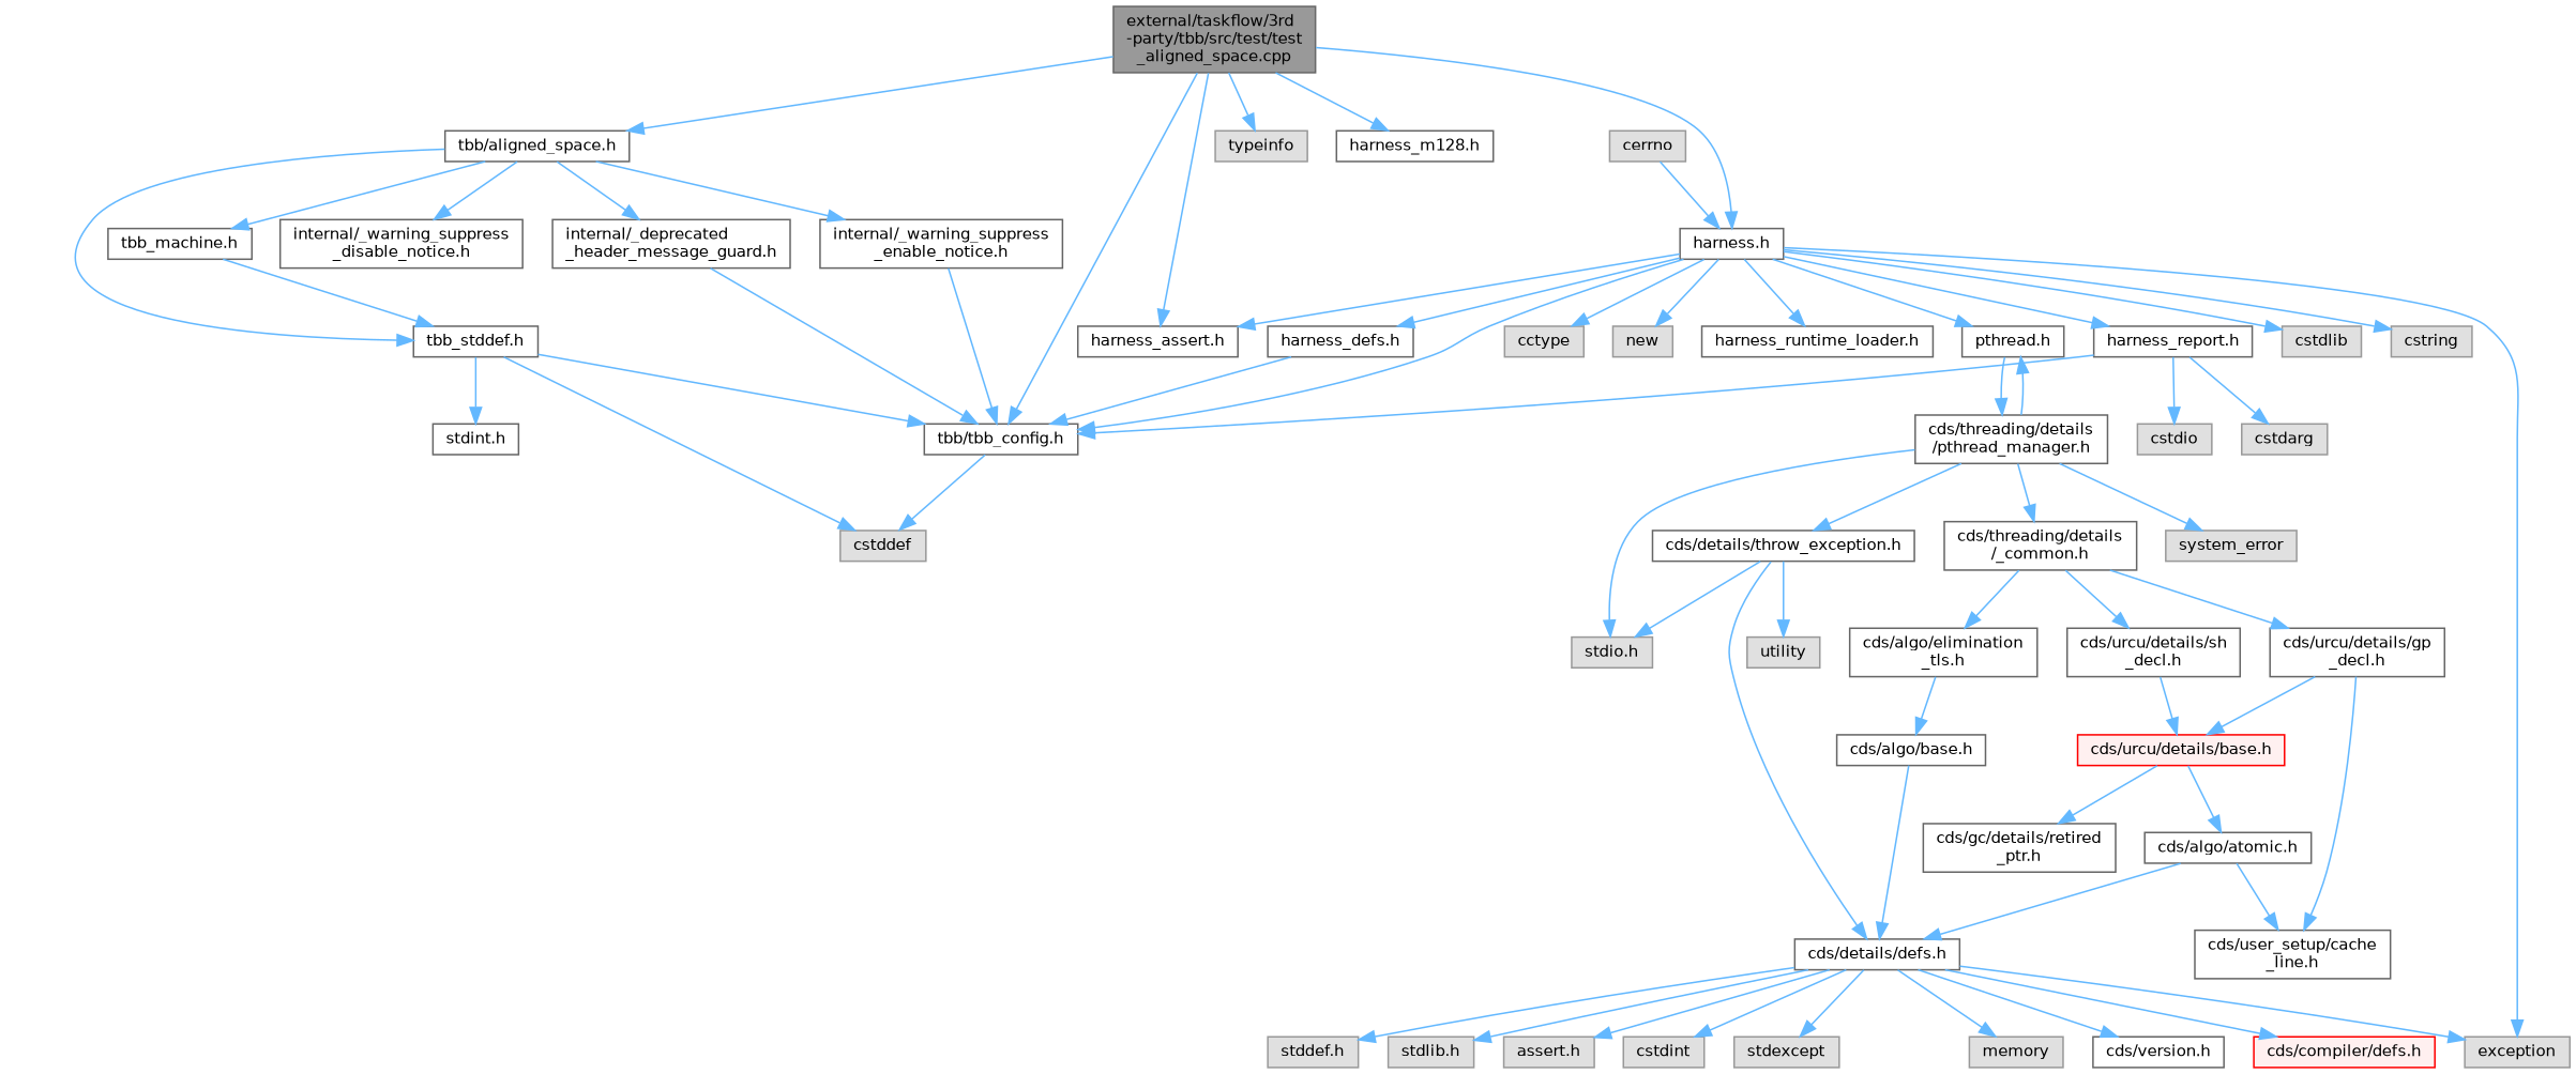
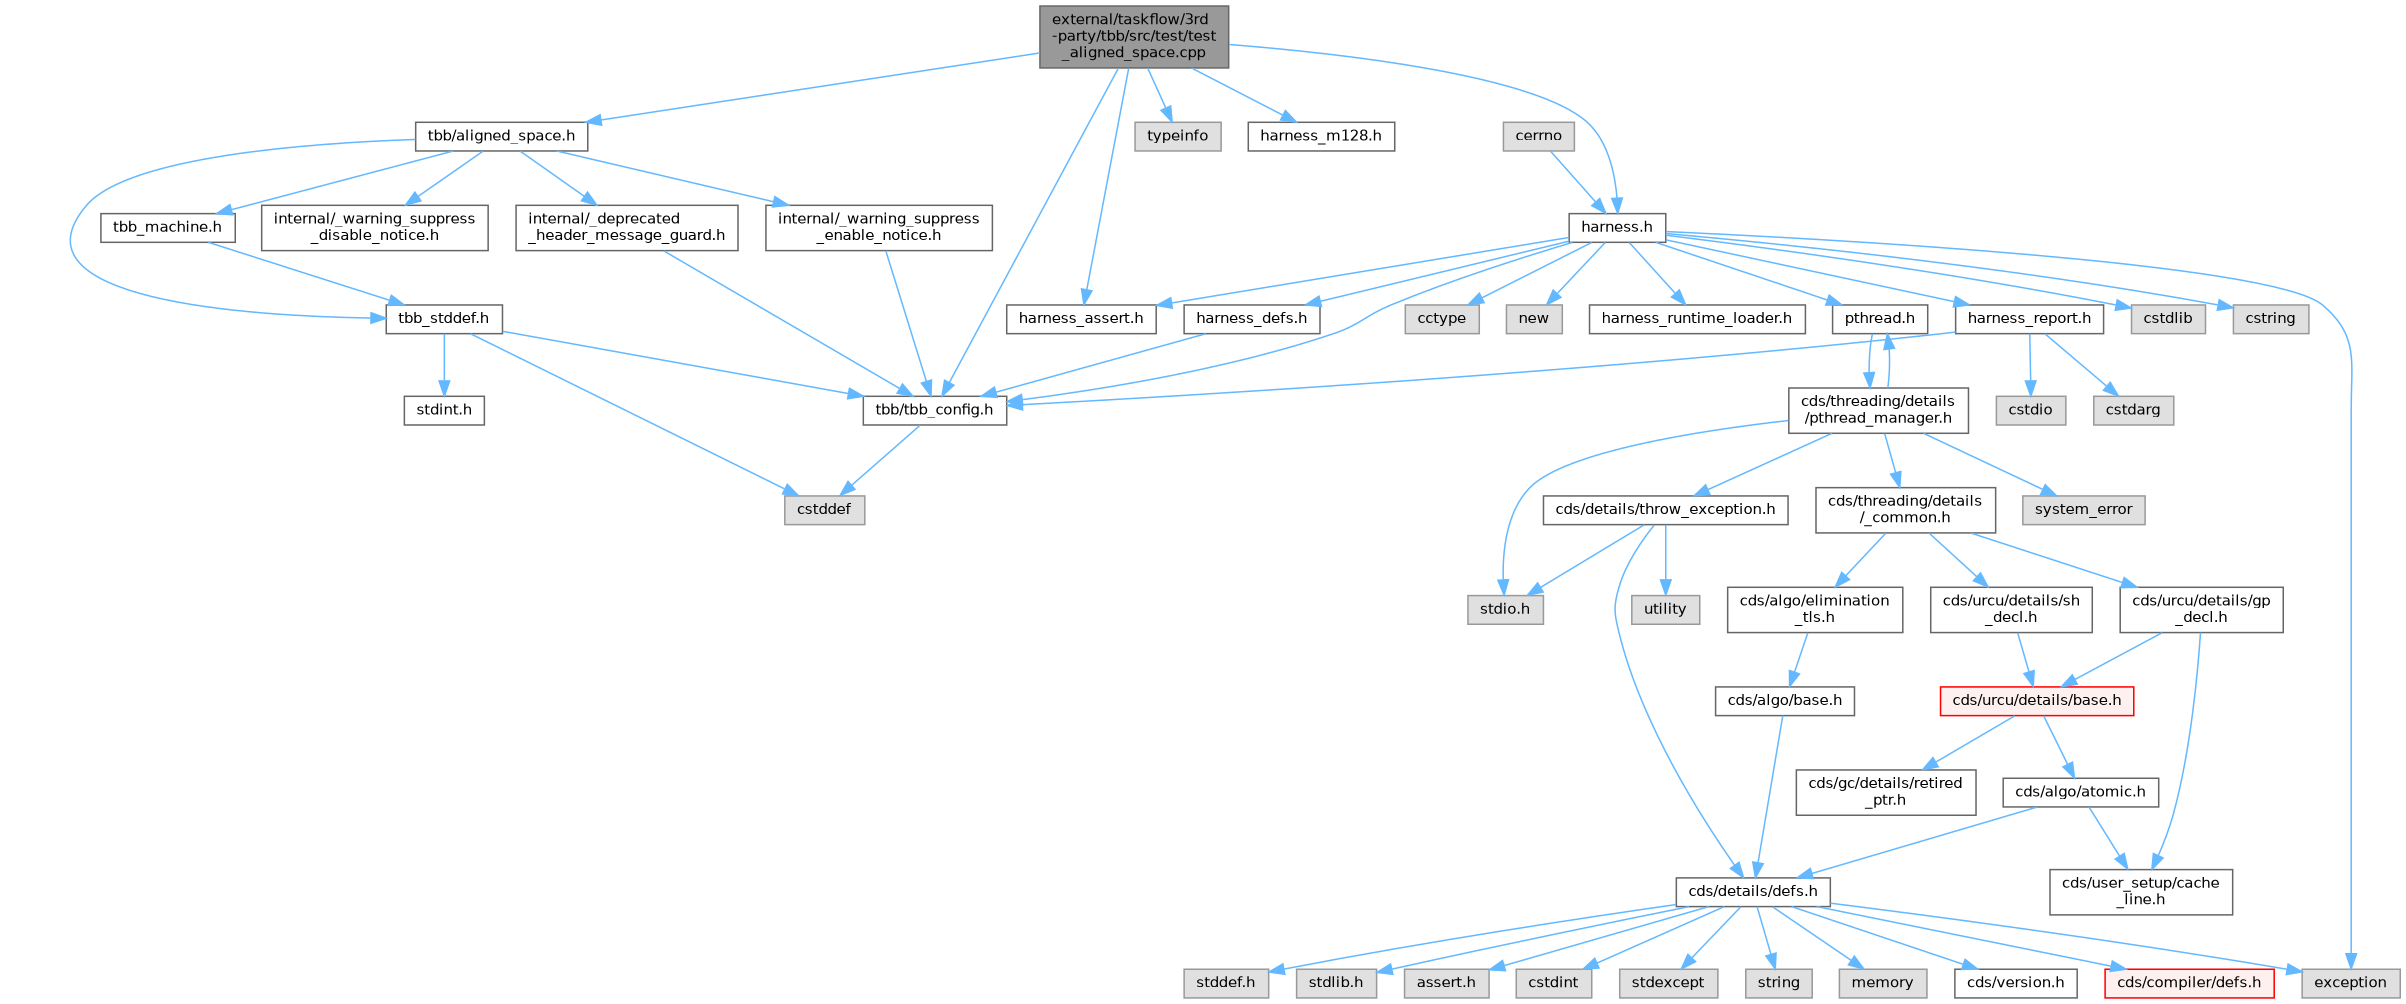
  digraph {
    node [color=grey40 fillcolor=white fontname=Helvetica fontsize=10 shape=box style=filled]
    edge [color=steelblue1 fontname=Helvetica fontsize=10 labelfontname=Helvetica labelfontsize=10 style=solid]
    n1 [color=gray40 fillcolor=grey60 fontcolor=black height=0.2 label="external/taskflow/3rd\l-party/tbb/src/test/test\l_aligned_space.cpp" width=0.4]
    n2 [height=0.2 label="tbb/tbb_config.h" width=0.4]
    n3 [height=0.2 label="tbb/aligned_space.h" width=0.4]
    n4 [height=0.2 label="harness_assert.h" width=0.4]
    n5 [height=0.2 label="harness.h" width=0.4]
    n6 [color=grey60 fillcolor="#E0E0E0" height=0.2 label=typeinfo width=0.4]
    n7 [height=0.2 label="harness_m128.h" width=0.4]
    n8 [color=grey60 fillcolor="#E0E0E0" height=0.2 label=cstddef width=0.4]
    n9 [height=0.2 label="internal/_deprecated\l_header_message_guard.h" width=0.4]
    n10 [height=0.2 label="internal/_warning_suppress\l_enable_notice.h" width=0.4]
    n11 [height=0.2 label="tbb_stddef.h" width=0.4]
    n12 [height=0.2 label="tbb_machine.h" width=0.4]
    n13 [height=0.2 label="internal/_warning_suppress\l_disable_notice.h" width=0.4]
    n14 [height=0.2 label="harness_defs.h" width=0.4]
    n15 [color=grey60 fillcolor="#E0E0E0" height=0.2 label=cstdlib width=0.4]
    n16 [color=grey60 fillcolor="#E0E0E0" height=0.2 label=cstring width=0.4]
    n17 [color=grey60 fillcolor="#E0E0E0" height=0.2 label=cctype width=0.4]
    n18 [color=grey60 fillcolor="#E0E0E0" height=0.2 label=new width=0.4]
    n19 [height=0.2 label="pthread.h" width=0.4]
    n20 [color=grey60 fillcolor="#E0E0E0" height=0.2 label=exception width=0.4]
    n21 [height=0.2 label="harness_runtime_loader.h" width=0.4]
    n22 [height=0.2 label="harness_report.h" width=0.4]
    n23 [height=0.2 label="stdint.h" width=0.4]
    n24 [color=grey60 fillcolor="#E0E0E0" height=0.2 label=cerrno width=0.4]
    n25 [height=0.2 label="cds/threading/details\l/pthread_manager.h" width=0.4]
    n26 [color=grey60 fillcolor="#E0E0E0" height=0.2 label=cstdio width=0.4]
    n27 [color=grey60 fillcolor="#E0E0E0" height=0.2 label=cstdarg width=0.4]
    n28 [color=grey60 fillcolor="#E0E0E0" height=0.2 label=system_error width=0.4]
    n29 [color=grey60 fillcolor="#E0E0E0" height=0.2 label="stdio.h" width=0.4]
    n30 [height=0.2 label="cds/threading/details\l/_common.h" width=0.4]
    n31 [height=0.2 label="cds/details/throw_exception.h" width=0.4]
    n32 [height=0.2 label="cds/urcu/details/gp\l_decl.h" width=0.4]
    n33 [height=0.2 label="cds/urcu/details/sh\l_decl.h" width=0.4]
    n34 [height=0.2 label="cds/algo/elimination\l_tls.h" width=0.4]
    n35 [height=0.2 label="cds/details/defs.h" width=0.4]
    n36 [color=grey60 fillcolor="#E0E0E0" height=0.2 label=utility width=0.4]
    n37 [color=red fillcolor="#FFF0F0" height=0.2 label="cds/urcu/details/base.h" width=0.4]
    n38 [height=0.2 label="cds/user_setup/cache\l_line.h" width=0.4]
    n39 [height=0.2 label="cds/algo/base.h" width=0.4]
    n40 [height=0.2 label="cds/algo/atomic.h" width=0.4]
    n41 [height=0.2 label="cds/gc/details/retired\l_ptr.h" width=0.4]
    n42 [color=grey60 fillcolor="#E0E0E0" height=0.2 label="stddef.h" width=0.4]
    n43 [color=grey60 fillcolor="#E0E0E0" height=0.2 label="stdlib.h" width=0.4]
    n44 [color=grey60 fillcolor="#E0E0E0" height=0.2 label="assert.h" width=0.4]
    n45 [color=grey60 fillcolor="#E0E0E0" height=0.2 label=cstdint width=0.4]
    n46 [color=grey60 fillcolor="#E0E0E0" height=0.2 label=stdexcept width=0.4]
+   n47 [color=grey60 fillcolor="#E0E0E0" height=0.2 label=string width=0.4]
    n48 [color=grey60 fillcolor="#E0E0E0" height=0.2 label=memory width=0.4]
    n49 [height=0.2 label="cds/version.h" width=0.4]
    n50 [color=red fillcolor="#FFF0F0" height=0.2 label="cds/compiler/defs.h" width=0.4]
    n1 -> n2
    n1 -> n3
    n1 -> n4
    n1 -> n5
    n1 -> n6
    n1 -> n7
    n2 -> n8
    n3 -> n9
    n3 -> n10
    n3 -> n11
    n3 -> n12
    n3 -> n13
    n5 -> n2
    n5 -> n4
    n5 -> n14
    n5 -> n15
    n5 -> n16
    n5 -> n17
    n5 -> n18
    n5 -> n19
    n5 -> n20
    n5 -> n21
    n5 -> n22
    n9 -> n2
    n10 -> n2
    n11 -> n2
    n11 -> n8
    n11 -> n23
    n12 -> n11
    n14 -> n2
    n19 -> n25
    n22 -> n2
    n22 -> n26
    n22 -> n27
    n24 -> n5
    n25 -> n19
    n25 -> n28
    n25 -> n29
    n25 -> n30
    n25 -> n31
    n30 -> n32
    n30 -> n33
    n30 -> n34
    n31 -> n29
    n31 -> n35
    n31 -> n36
    n32 -> n37
    n32 -> n38
    n33 -> n37
    n34 -> n39
    n35 -> n20
    n35 -> n42
    n35 -> n43
    n35 -> n44
    n35 -> n45
    n35 -> n46
+   n35 -> n47
    n35 -> n48
    n35 -> n49
    n35 -> n50
    n37 -> n40
    n37 -> n41
    n39 -> n35
    n40 -> n35
    n40 -> n38
  }
